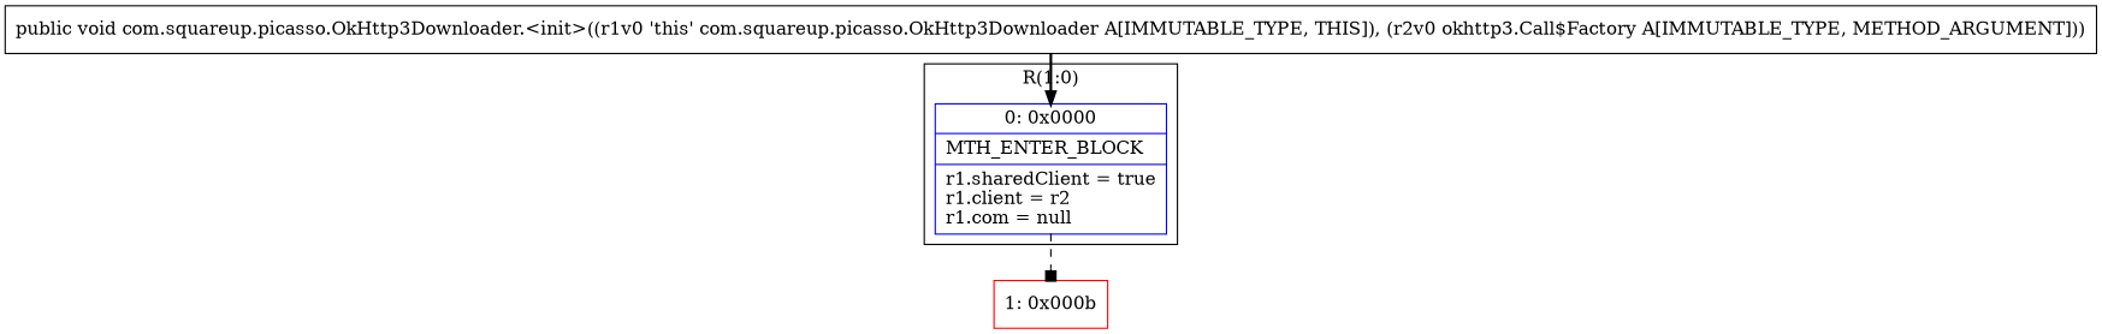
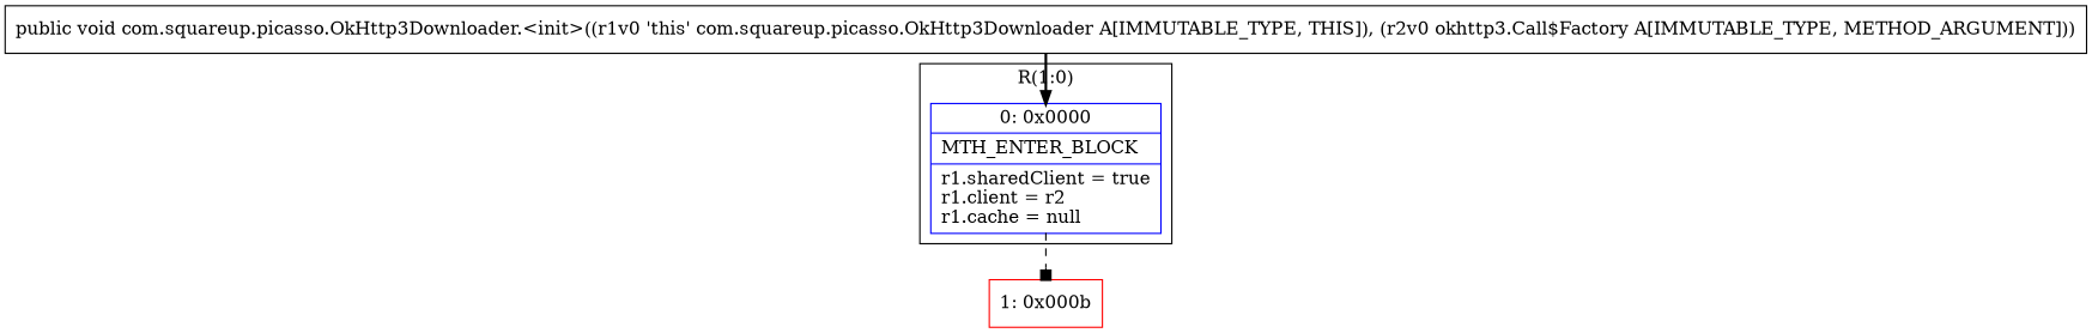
  digraph {
    node [shape=record]
-   n1 [color=blue label="{0\:\ 0x0000|MTH_ENTER_BLOCK\l|r1.sharedClient = true\lr1.client = r2\lr1.com = null\l}"]
+   n1 [color=blue label="{0\:\ 0x0000|MTH_ENTER_BLOCK\l|r1.sharedClient = true\lr1.client = r2\lr1.cache = null\l}"]
    n2 [color=red label="{1\:\ 0x000b}"]
    n3 [label="{public void com.squareup.picasso.OkHttp3Downloader.\<init\>((r1v0 'this' com.squareup.picasso.OkHttp3Downloader A[IMMUTABLE_TYPE, THIS]), (r2v0 okhttp3.Call$Factory A[IMMUTABLE_TYPE, METHOD_ARGUMENT])) }"]
    subgraph cluster_1 {
      label="R(1:0)"
      n1
    }
    n1 -> n2 [style=dashed arrowhead=box]
    n3 -> n1 [style=bold arrowhead=normal]
  }
